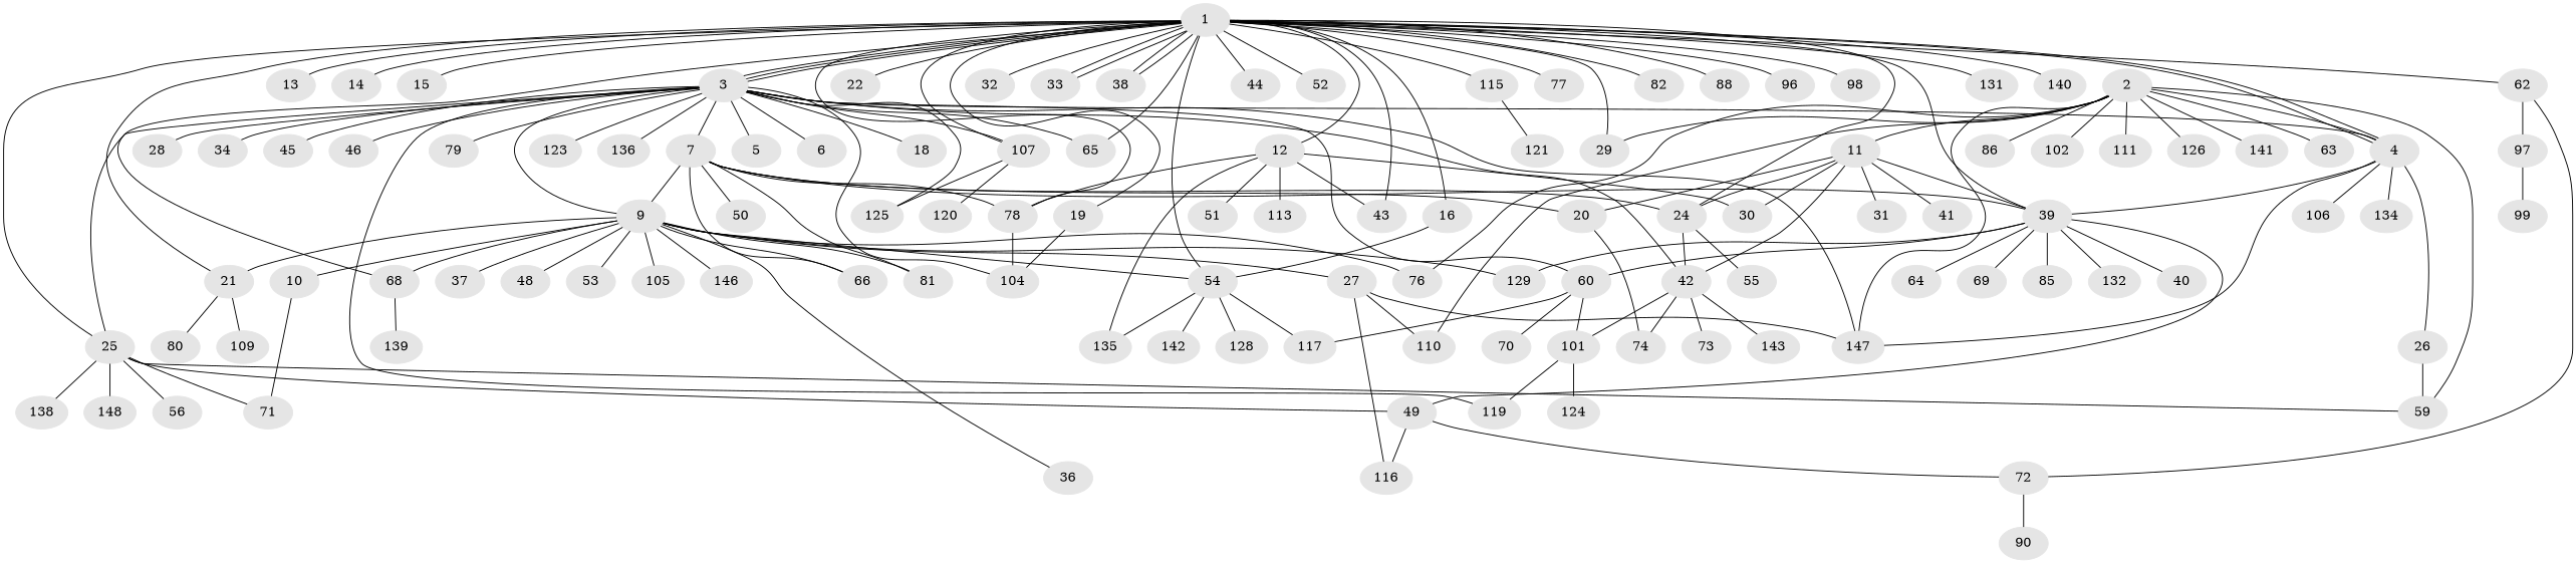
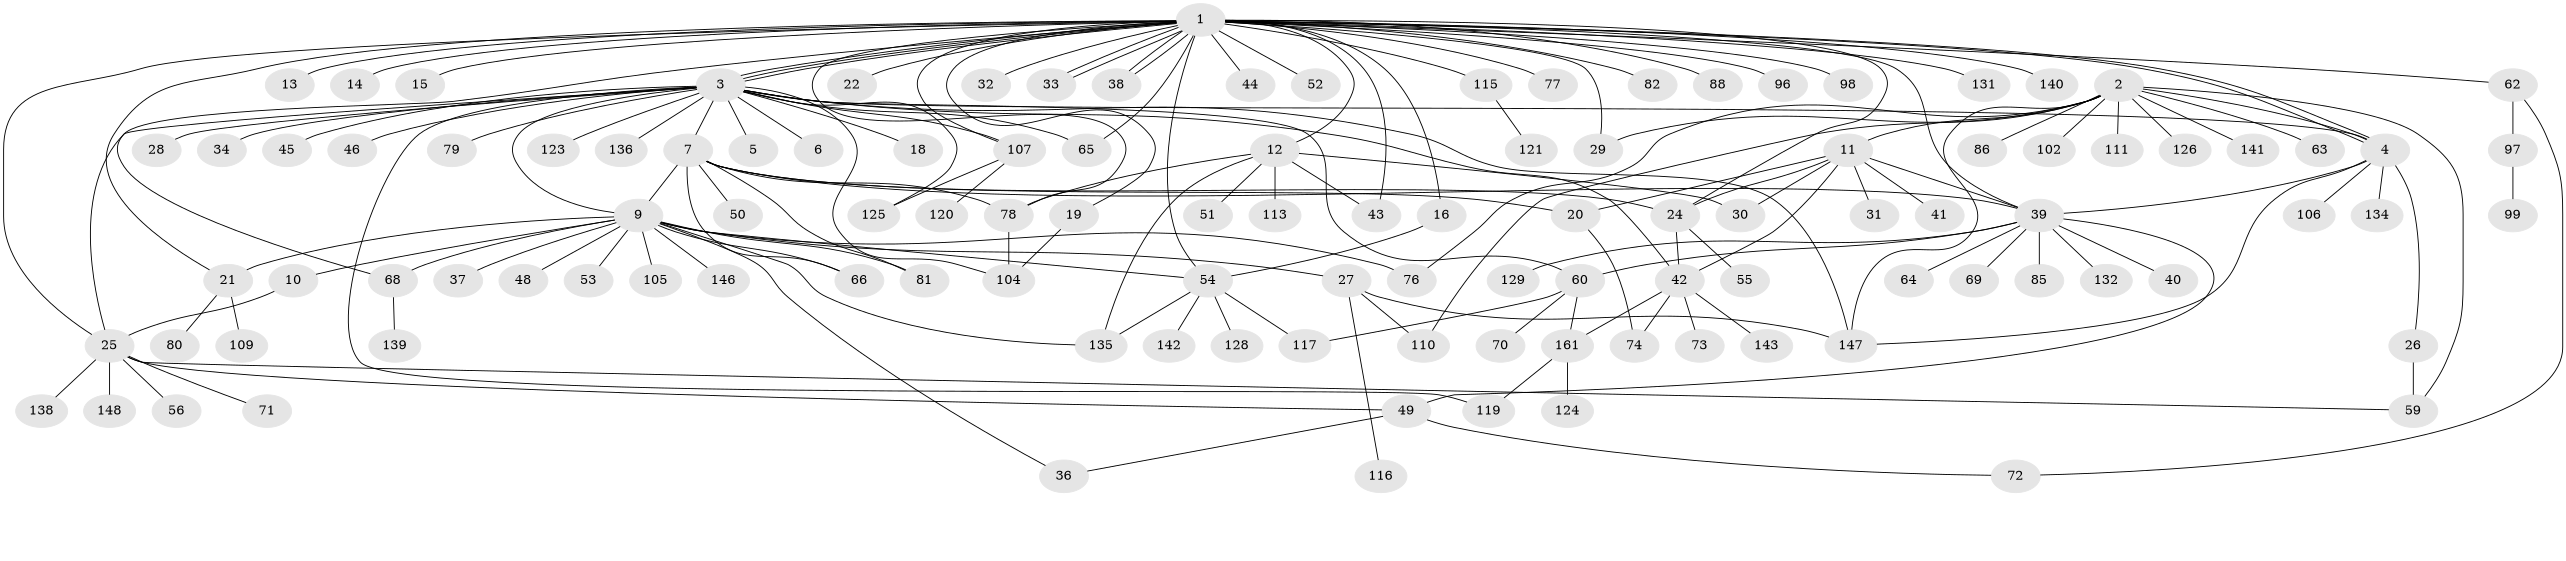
  graph {
    node [color=gray90 style=filled]
    1 [super="+92"]
    3 [super="+8"]
    4 [super="+94"]
    12 [super="+100"]
    13
    14
    15
    16 [super="+108"]
    19
    21 [super="+61"]
    22
    24 [super="+144"]
    25 [super="+35"]
    32
    33
    38 [super="+103"]
    39 [super="+47"]
    43 [super="+84"]
    44
    52
    54 [super="+95"]
    62
    65
    68 [super="+137"]
    77
    78 [super="+83"]
    82
    88 [super="+91"]
    96
    98
    107
    115 [super="+122"]
    131
    140
    29
    2 [super="+145"]
    11 [super="+112"]
    59
    63
    76
    86
    102
    110
    111
    126
    141
    147
    5
    6
    7 [super="+58"]
    9 [super="+17"]
    18
    28
    34
    42 [super="+127"]
    45
    46
    60 [super="+87"]
    79
    104
    119
    123
    125
    136
    26 [super="+133"]
    106
    134
    30 [super="+75"]
    51
    113
    135
    80 [super="+89"]
    109 [super="+114"]
    55
    49
    56
    71
    138
    148
    129
    40
    64
    69
    85
    132
    117
    128
    142
    72 [super="+130"]
    97
    139
    120
    121
    20 [super="+23"]
    31
    41
    50
    66
    81
    10 [super="+67"]
    27 [super="+93"]
    36
    37
    48
    53
    105
    146
    74
    73
-   101 [super="+118"]
+   101 [super="+118" label=161]
    143
    70
    116
    124
-   90
    99
    1 -- 3
    1 -- 3
    1 -- 3
    1 -- 4
    1 -- 4
    1 -- 12
    1 -- 13
    1 -- 14
    1 -- 15
    1 -- 16
    1 -- 19
    1 -- 21
    1 -- 22
    1 -- 24
    1 -- 25
    1 -- 32
    1 -- 33
    1 -- 33
    1 -- 38
    1 -- 38
    1 -- 39
    1 -- 43
    1 -- 44
    1 -- 52
    1 -- 54
    1 -- 62
    1 -- 65
    1 -- 68
    1 -- 77
    1 -- 78
    1 -- 82
    1 -- 88
    1 -- 96
    1 -- 98
    1 -- 107
    1 -- 115
    1 -- 131
    1 -- 140
    1 -- 29
    3 -- 4
    3 -- 25 [weight=2]
    3 -- 65
    3 -- 107
    3 -- 147
    3 -- 5
    3 -- 6
    3 -- 7
    3 -- 9 [weight=3]
    3 -- 18
    3 -- 28
    3 -- 34
    3 -- 42
    3 -- 45
    3 -- 46
    3 -- 60
    3 -- 79
    3 -- 104
    3 -- 119
    3 -- 123
    3 -- 125
    3 -- 136
    4 -- 39
    4 -- 147
    4 -- 26
    4 -- 106
    4 -- 134
    12 -- 43
    12 -- 78
    12 -- 30
    12 -- 51
    12 -- 113
    12 -- 135
    16 -- 54
    19 -- 104
    21 -- 80
    21 -- 109
    24 -- 42
    24 -- 55
    25 -- 59
    25 -- 49
    25 -- 56
    25 -- 71
    25 -- 138
    25 -- 148
    39 -- 60
    39 -- 49
    39 -- 129
    39 -- 40
    39 -- 64
    39 -- 69
    39 -- 85
    39 -- 132
    54 -- 135
    54 -- 117
    54 -- 128
    54 -- 142
    62 -- 72
    62 -- 97
    68 -- 139
    78 -- 104
    107 -- 125
    107 -- 120
    115 -- 121
    2 -- 4
    2 -- 29
    2 -- 11
    2 -- 59
    2 -- 63
    2 -- 76
    2 -- 86
    2 -- 102
    2 -- 110
    2 -- 111
    2 -- 126
    2 -- 141
    2 -- 147
    11 -- 24
    11 -- 39
    11 -- 42
    11 -- 30
    11 -- 20
    11 -- 31
    11 -- 41
    7 -- 24
    7 -- 39
    7 -- 78
    7 -- 9
    7 -- 20
    7 -- 50
    7 -- 66
    7 -- 81
    9 -- 21 [weight=2]
    9 -- 54
    9 -- 68
    9 -- 76
-   9 -- 129
+   9 -- 135
    9 -- 66
    9 -- 81
    9 -- 10
    9 -- 27
    9 -- 36
    9 -- 37
    9 -- 48
    9 -- 53
    9 -- 105
    9 -- 146
    42 -- 74
    42 -- 73
    42 -- 101
    42 -- 143
    60 -- 117
    60 -- 101
    60 -- 70
    26 -- 59
    49 -- 72
-   49 -- 116
-   72 -- 90
+   49 -- 36
    97 -- 99
    20 -- 74
-   10 -- 71
+   10 -- 25
    27 -- 110
    27 -- 147
    27 -- 116
    101 -- 119
    101 -- 124
  }
